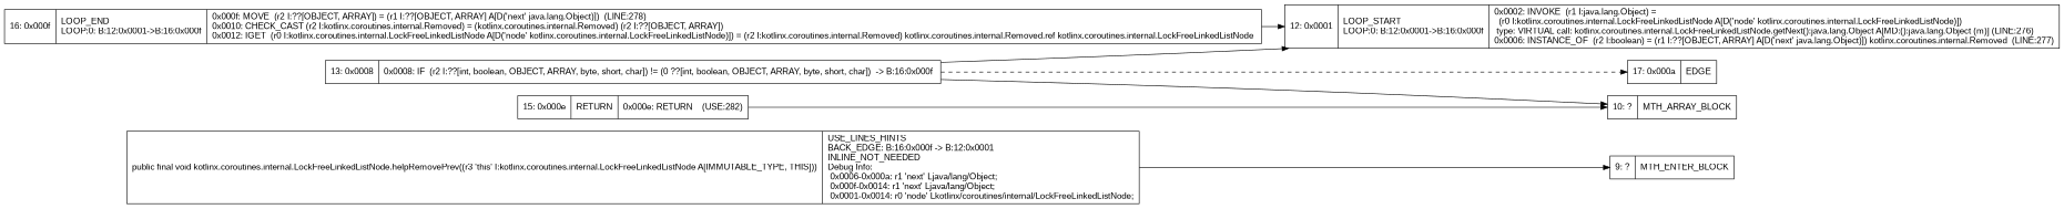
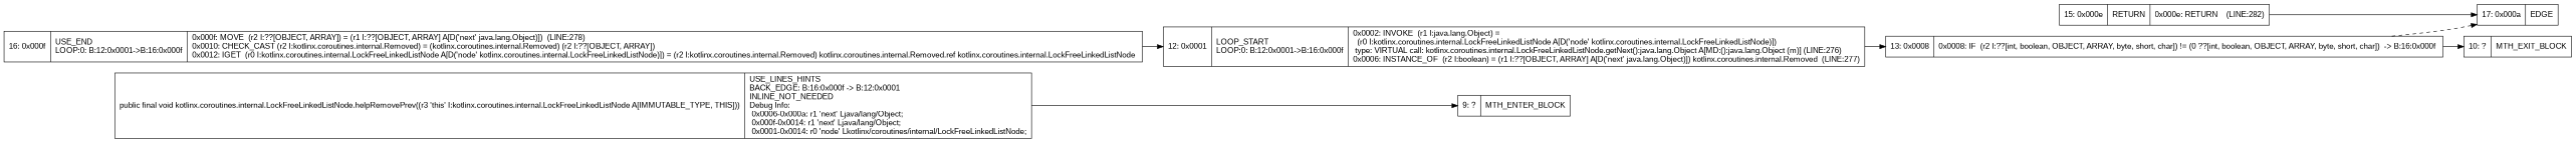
  digraph {
    fontname="Liberation Sans"
    rankdir=LR
    node [fontname="Liberation Sans" shape=record]
    edge [fontname="Liberation Sans"]
    n1 [label="{9\:\ ?|MTH_ENTER_BLOCK\l}"]
    n2 [label="{12\:\ 0x0001|LOOP_START\lLOOP:0: B:12:0x0001\-\>B:16:0x000f\l|0x0002: INVOKE  (r1 I:java.lang.Object) = \l  (r0 I:kotlinx.coroutines.internal.LockFreeLinkedListNode A[D('node' kotlinx.coroutines.internal.LockFreeLinkedListNode)])\l type: VIRTUAL call: kotlinx.coroutines.internal.LockFreeLinkedListNode.getNext():java.lang.Object A[MD:():java.lang.Object (m)] (LINE:276)\l0x0006: INSTANCE_OF  (r2 I:boolean) = (r1 I:??[OBJECT, ARRAY] A[D('next' java.lang.Object)]) kotlinx.coroutines.internal.Removed  (LINE:277)\l}"]
    n3 [label="{13\:\ 0x0008|0x0008: IF  (r2 I:??[int, boolean, OBJECT, ARRAY, byte, short, char]) != (0 ??[int, boolean, OBJECT, ARRAY, byte, short, char])  \-\> B:16:0x000f \l}"]
    n4 [label="{17\:\ 0x000a|EDGE\l}"]
-   n5 [label="{10\:\ ?|MTH_ARRAY_BLOCK\l}"]
-   n6 [label="{16\:\ 0x000f|LOOP_END\lLOOP:0: B:12:0x0001\-\>B:16:0x000f\l|0x000f: MOVE  (r2 I:??[OBJECT, ARRAY]) = (r1 I:??[OBJECT, ARRAY] A[D('next' java.lang.Object)])  (LINE:278)\l0x0010: CHECK_CAST (r2 I:kotlinx.coroutines.internal.Removed) = (kotlinx.coroutines.internal.Removed) (r2 I:??[OBJECT, ARRAY]) \l0x0012: IGET  (r0 I:kotlinx.coroutines.internal.LockFreeLinkedListNode A[D('node' kotlinx.coroutines.internal.LockFreeLinkedListNode)]) = (r2 I:kotlinx.coroutines.internal.Removed) kotlinx.coroutines.internal.Removed.ref kotlinx.coroutines.internal.LockFreeLinkedListNode \l}"]
-   n7 [label="{15\:\ 0x000e|RETURN\l|0x000e: RETURN    (USE:282)\l}"]
+   n5 [label="{10\:\ ?|MTH_EXIT_BLOCK\l}"]
+   n6 [label="{16\:\ 0x000f|USE_END\lLOOP:0: B:12:0x0001\-\>B:16:0x000f\l|0x000f: MOVE  (r2 I:??[OBJECT, ARRAY]) = (r1 I:??[OBJECT, ARRAY] A[D('next' java.lang.Object)])  (LINE:278)\l0x0010: CHECK_CAST (r2 I:kotlinx.coroutines.internal.Removed) = (kotlinx.coroutines.internal.Removed) (r2 I:??[OBJECT, ARRAY]) \l0x0012: IGET  (r0 I:kotlinx.coroutines.internal.LockFreeLinkedListNode A[D('node' kotlinx.coroutines.internal.LockFreeLinkedListNode)]) = (r2 I:kotlinx.coroutines.internal.Removed) kotlinx.coroutines.internal.Removed.ref kotlinx.coroutines.internal.LockFreeLinkedListNode \l}"]
+   n7 [label="{15\:\ 0x000e|RETURN\l|0x000e: RETURN    (LINE:282)\l}"]
    n8 [label="{public final void kotlinx.coroutines.internal.LockFreeLinkedListNode.helpRemovePrev((r3 'this' I:kotlinx.coroutines.internal.LockFreeLinkedListNode A[IMMUTABLE_TYPE, THIS]))  | USE_LINES_HINTS\lBACK_EDGE: B:16:0x000f \-\> B:12:0x0001\lINLINE_NOT_NEEDED\lDebug Info:\l  0x0006\-0x000a: r1 'next' Ljava\/lang\/Object;\l  0x000f\-0x0014: r1 'next' Ljava\/lang\/Object;\l  0x0001\-0x0014: r0 'node' Lkotlinx\/coroutines\/internal\/LockFreeLinkedListNode;\l}"]
-   n3 -> n2
+   n2 -> n3
    n3 -> n4 [style=dashed]
    n3 -> n5
    n6 -> n2
-   n7 -> n5
+   n7 -> n4
    n8 -> n1
  }
